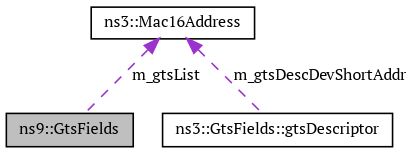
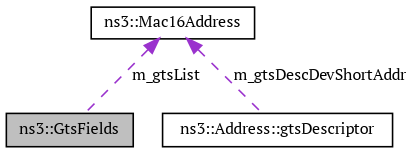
  digraph {
    fontname="PT Serif"
    node [color=black fillcolor=white fontname="PT Serif" fontsize=10 shape=record style=filled]
    edge [color=darkorchid3 dir=back fontname="PT Serif" fontsize=10 labelfontname=Helvetica labelfontsize=10 style=dashed]
-   n1 [fillcolor=grey75 fontcolor=black height=0.2 label="ns9::GtsFields" width=0.4]
-   n2 [height=0.2 label="ns3::GtsFields::gtsDescriptor" width=0.4]
+   n1 [fillcolor=grey75 fontcolor=black height=0.2 label="ns3::GtsFields" width=0.4]
+   n2 [height=0.2 label="ns3::Address::gtsDescriptor" width=0.4]
    n3 [height=0.2 label="ns3::Mac16Address" width=0.4]
    n3 -> n1 [label=" m_gtsList"]
    n3 -> n2 [label=" m_gtsDescDevShortAddr"]
  }
